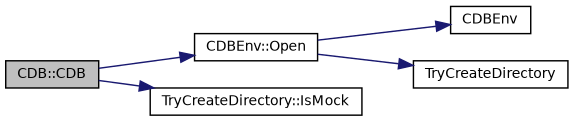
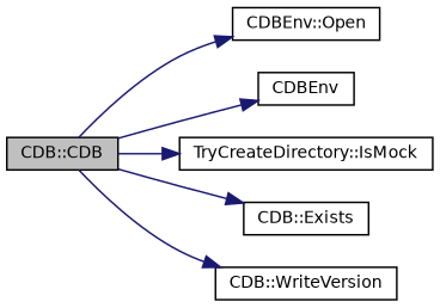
  digraph {
    rankdir=LR
    node [color=black fillcolor=white fontname=Helvetica fontsize=10 shape=record style=filled]
    edge [color=midnightblue fontname=Helvetica fontsize=10 labelfontname=Helvetica labelfontsize=10 style=solid]
    n1 [fillcolor=grey75 fontcolor=black height=0.2 label="CDB::CDB" width=0.4]
    n2 [height=0.2 label="CDBEnv::Open" width=0.4]
    n3 [height=0.2 label=CDBEnv width=0.4]
    n4 [height=0.2 label="TryCreateDirectory::IsMock" width=0.4]
-   n7 [height=0.2 label=TryCreateDirectory width=0.4]
+   n5 [height=0.2 label="CDB::Exists" width=0.4]
+   n6 [height=0.2 label="CDB::WriteVersion" width=0.4]
    n1 -> n2
-   n2 -> n3
+   n1 -> n3
    n1 -> n4
-   n2 -> n7
+   n1 -> n5
+   n1 -> n6
  }
